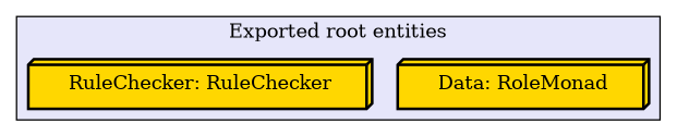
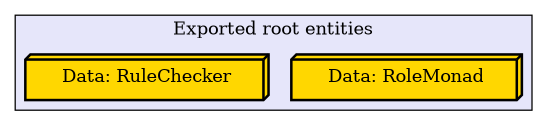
  digraph {
    node [fillcolor=gold margin="0.4,0.1" shape=box3d style="filled,bold"]
    n1 [label="Data: RoleMonad"]
-   n2 [label="RuleChecker: RuleChecker"]
+   n2 [label="Data: RuleChecker"]
    subgraph cluster_1 {
      fillcolor=lavender
      label="Exported root entities"
      style=filled
      n1
      n2
    }
  }
